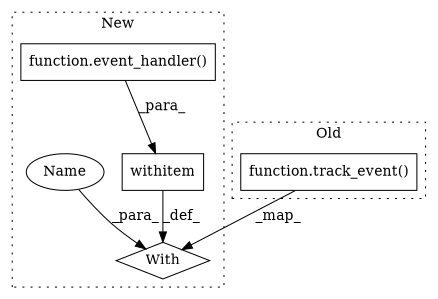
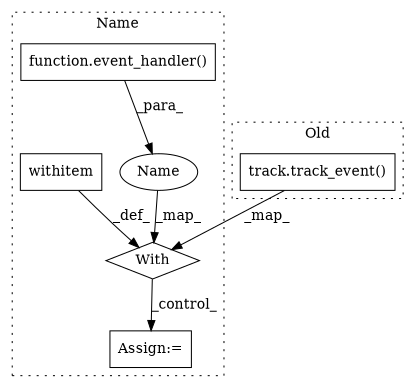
  digraph {
    node [a=75 shape=box]
    n1 [l="23,6" label="function.event_handler()" s="17557,17617"]
    n2 [a=39 l="5,84" label=With s="17552,17570" shape=diamond]
    n3 [a=49 l=13 label=withitem s=17557]
    n4 [a=87 l=17 label=Name s=17627 shape=ellipse]
-   n6 [l="21,34" label="function.track_event()" s="17177,17235"]
+   n5 [a=68 l=3 label="Assign:=" s=18370]
+   n6 [l="21,34" label="track.track_event()" s="17177,17235"]
    subgraph cluster_1 {
-     label=New
+     label=Name
      style=dotted
      n1
      n2
      n3
      n4
+     n5
    }
    subgraph cluster_2 {
      label=Old
      style=dotted
      n6
    }
-   n1 -> n3 [label=_para_]
+   n1 -> n4 [label=_para_]
+   n2 -> n5 [label=_control_]
    n3 -> n2 [label=_def_]
-   n4 -> n2 [label=_para_]
+   n4 -> n2 [label=_map_]
    n6 -> n2 [label=_map_]
  }
